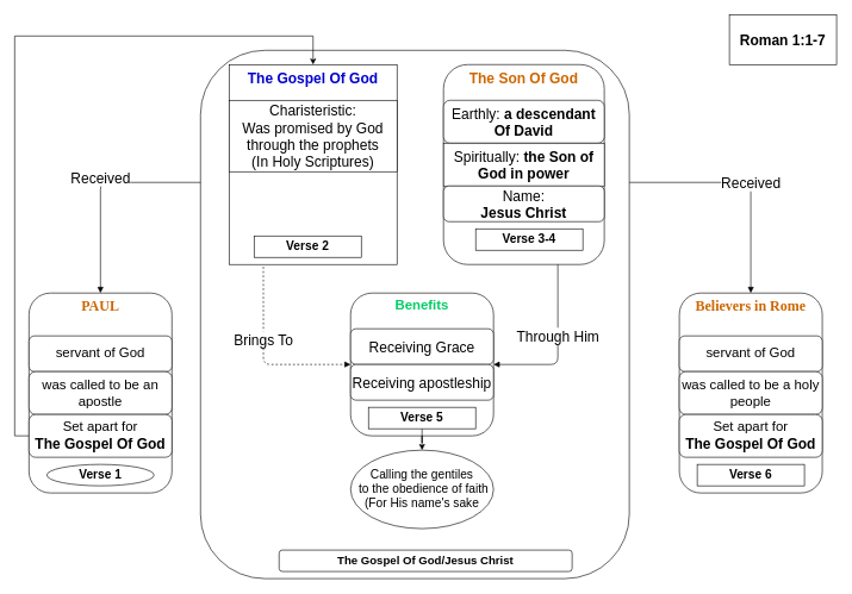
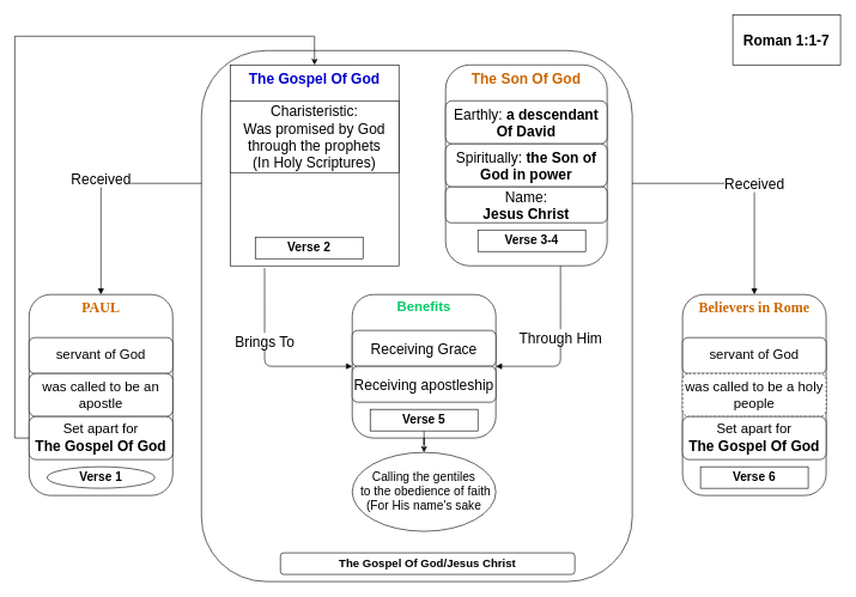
  <mxCell id="0" />
  <mxCell id="1" parent="0" />
  <mxCell id="2" value="" style="rounded=1;whiteSpace=wrap;html=1;verticalAlign=middle;" parent="1" vertex="1"><mxGeometry x="280" y="70" width="600" height="740" as="geometry" /></mxCell>
  <mxCell id="3" value="&lt;font style=&quot;font-size: 20px&quot; color=&quot;#0000cc&quot;&gt;&lt;b&gt;The Gospel Of God&lt;/b&gt;&lt;/font&gt;" style="rounded=0;whiteSpace=wrap;html=1;verticalAlign=top;" parent="1" vertex="1"><mxGeometry x="320" y="90" width="235" height="280" as="geometry" /></mxCell>
  <mxCell id="4" value="&lt;font face=&quot;Times New Roman&quot; size=&quot;1&quot; color=&quot;#cc6600&quot;&gt;&lt;b style=&quot;font-size: 20px&quot;&gt;PAUL&lt;/b&gt;&lt;/font&gt;" style="rounded=1;whiteSpace=wrap;html=1;verticalAlign=top;" parent="1" vertex="1"><mxGeometry x="40" y="410" width="200" height="280" as="geometry" /></mxCell>
  <mxCell id="5" value="&lt;font style=&quot;font-size: 19px&quot;&gt;servant of God&lt;/font&gt;" style="rounded=1;whiteSpace=wrap;html=1;verticalAlign=middle;" parent="1" vertex="1"><mxGeometry x="40" y="470" width="200" height="50" as="geometry" /></mxCell>
  <mxCell id="6" value="&lt;font style=&quot;font-size: 19px&quot;&gt;was called to be an apostle&lt;/font&gt;" style="rounded=1;whiteSpace=wrap;html=1;verticalAlign=middle;" parent="1" vertex="1"><mxGeometry x="40" y="520" width="200" height="60" as="geometry" /></mxCell>
  <mxCell id="7" style="edgeStyle=orthogonalEdgeStyle;rounded=0;orthogonalLoop=1;jettySize=auto;html=1;entryX=0.5;entryY=0;entryDx=0;entryDy=0;exitX=0;exitY=0.5;exitDx=0;exitDy=0;" parent="1" source="8" target="3" edge="1"><mxGeometry relative="1" as="geometry"><mxPoint x="20" y="640" as="sourcePoint" /><Array as="points"><mxPoint x="20" y="610" /><mxPoint x="20" y="50" /><mxPoint x="437" y="50" /></Array></mxGeometry></mxCell>
  <mxCell id="8" value="&lt;font&gt;&lt;span style=&quot;font-size: 19px&quot;&gt;Set apart for&lt;/span&gt;&lt;br&gt;&lt;b&gt;&lt;font style=&quot;font-size: 20px&quot;&gt;The Gospel Of God&lt;/font&gt;&lt;/b&gt;&lt;br&gt;&lt;/font&gt;" style="rounded=1;whiteSpace=wrap;html=1;verticalAlign=middle;" parent="1" vertex="1"><mxGeometry x="40" y="580" width="200" height="60" as="geometry" /></mxCell>
  <mxCell id="9" value="&lt;font style=&quot;font-size: 20px&quot;&gt;Charisteristic: &lt;br&gt;Was promised by God through the prophets &lt;br&gt;(In Holy Scriptures)&lt;/font&gt;" style="rounded=0;whiteSpace=wrap;html=1;verticalAlign=middle;" parent="1" vertex="1"><mxGeometry x="320" y="140" width="235" height="100" as="geometry" /></mxCell>
  <mxCell id="10" value="&lt;font style=&quot;font-size: 17px&quot;&gt;&lt;b&gt;Verse 1&lt;/b&gt;&lt;/font&gt;" style="ellipse;whiteSpace=wrap;html=1;verticalAlign=middle;" parent="1" vertex="1"><mxGeometry x="65" y="650" width="150" height="30" as="geometry" /></mxCell>
  <mxCell id="11" value="&lt;font style=&quot;font-size: 20px&quot; color=&quot;#cc6600&quot;&gt;&lt;b&gt;The Son Of God&lt;/b&gt;&lt;/font&gt;" style="rounded=1;whiteSpace=wrap;html=1;verticalAlign=top;" parent="1" vertex="1"><mxGeometry x="620" y="90" width="225" height="280" as="geometry" /></mxCell>
  <mxCell id="12" value="&lt;font style=&quot;font-size: 20px&quot;&gt;Earthly:&amp;nbsp;&lt;b&gt;a descendant Of David&lt;/b&gt;&lt;/font&gt;" style="rounded=1;whiteSpace=wrap;html=1;verticalAlign=middle;" parent="1" vertex="1"><mxGeometry x="620" y="140" width="225" height="60" as="geometry" /></mxCell>
- <mxCell id="13" value="&lt;font style=&quot;font-size: 20px&quot;&gt;Spiritually:&amp;nbsp;&lt;b&gt;the Son of God in power&lt;/b&gt;&lt;br&gt;&lt;/font&gt;" style="whiteSpace=wrap;html=1;verticalAlign=middle;rounded=0;" parent="1" vertex="1"><mxGeometry x="620" y="200" width="225" height="60" as="geometry" /></mxCell>
+ <mxCell id="13" value="&lt;font style=&quot;font-size: 20px&quot;&gt;Spiritually:&amp;nbsp;&lt;b&gt;the Son of God in power&lt;/b&gt;&lt;br&gt;&lt;/font&gt;" style="rounded=1;whiteSpace=wrap;html=1;verticalAlign=middle;" parent="1" vertex="1"><mxGeometry x="620" y="200" width="225" height="60" as="geometry" /></mxCell>
  <mxCell id="14" value="&lt;font style=&quot;font-size: 20px&quot;&gt;Name: &lt;br&gt;&lt;b&gt;Jesus Christ&lt;/b&gt;&lt;br&gt;&lt;/font&gt;" style="rounded=1;whiteSpace=wrap;html=1;verticalAlign=middle;" parent="1" vertex="1"><mxGeometry x="620" y="260" width="225" height="50" as="geometry" /></mxCell>
  <mxCell id="15" value="&lt;font style=&quot;font-size: 17px&quot;&gt;&lt;b&gt;Verse 2&lt;/b&gt;&lt;/font&gt;" style="rounded=0;whiteSpace=wrap;html=1;verticalAlign=middle;" parent="1" vertex="1"><mxGeometry x="355" y="330" width="150" height="30" as="geometry" /></mxCell>
  <mxCell id="16" value="&lt;font style=&quot;font-size: 17px&quot;&gt;&lt;b&gt;Verse 3-4&lt;/b&gt;&lt;/font&gt;" style="rounded=0;whiteSpace=wrap;html=1;verticalAlign=middle;" parent="1" vertex="1"><mxGeometry x="665" y="320" width="150" height="30" as="geometry" /></mxCell>
  <mxCell id="17" value="&lt;b&gt;&lt;font style=&quot;font-size: 19px&quot; color=&quot;#00cc66&quot;&gt;Benefits&lt;/font&gt;&lt;/b&gt;" style="rounded=1;whiteSpace=wrap;html=1;verticalAlign=top;" parent="1" vertex="1"><mxGeometry x="490" y="410" width="200" height="200" as="geometry" /></mxCell>
  <mxCell id="18" value="&lt;font style=&quot;font-size: 20px&quot;&gt;Receiving Grace&lt;/font&gt;" style="rounded=1;whiteSpace=wrap;html=1;verticalAlign=middle;" parent="1" vertex="1"><mxGeometry x="490" y="460" width="200" height="50" as="geometry" /></mxCell>
  <mxCell id="19" value="&lt;font style=&quot;font-size: 20px&quot;&gt;Receiving apostleship&lt;/font&gt;" style="rounded=1;whiteSpace=wrap;html=1;verticalAlign=middle;" parent="1" vertex="1"><mxGeometry x="490" y="510" width="200" height="50" as="geometry" /></mxCell>
  <mxCell id="20" value="&lt;font style=&quot;font-size: 20px&quot;&gt;Through Him&lt;/font&gt;" style="html=1;verticalAlign=bottom;endArrow=block;" parent="1" edge="1"><mxGeometry width="80" relative="1" as="geometry"><mxPoint x="780" y="370" as="sourcePoint" /><mxPoint x="690" y="510" as="targetPoint" /><Array as="points"><mxPoint x="780" y="410" /><mxPoint x="780" y="510" /></Array></mxGeometry></mxCell>
- <mxCell id="21" value="&lt;font style=&quot;font-size: 20px&quot;&gt;Brings To&lt;/font&gt;" style="html=1;verticalAlign=bottom;endArrow=block;exitX=0.204;exitY=1.011;exitDx=0;exitDy=0;exitPerimeter=0;entryX=0;entryY=0.5;entryDx=0;entryDy=0;dashed=1;" parent="1" source="3" target="17" edge="1"><mxGeometry x="-0.097" width="80" relative="1" as="geometry"><mxPoint x="340" y="430" as="sourcePoint" /><mxPoint x="420" y="430" as="targetPoint" /><Array as="points"><mxPoint x="368" y="510" /></Array><mxPoint as="offset" /></mxGeometry></mxCell>
+ <mxCell id="21" value="&lt;font style=&quot;font-size: 20px&quot;&gt;Brings To&lt;/font&gt;" style="html=1;verticalAlign=bottom;endArrow=block;exitX=0.204;exitY=1.011;exitDx=0;exitDy=0;exitPerimeter=0;entryX=0;entryY=0.5;entryDx=0;entryDy=0;" parent="1" source="3" target="17" edge="1"><mxGeometry x="-0.097" width="80" relative="1" as="geometry"><mxPoint x="340" y="430" as="sourcePoint" /><mxPoint x="420" y="430" as="targetPoint" /><Array as="points"><mxPoint x="368" y="510" /></Array><mxPoint as="offset" /></mxGeometry></mxCell>
  <mxCell id="22" style="edgeStyle=orthogonalEdgeStyle;rounded=0;orthogonalLoop=1;jettySize=auto;html=1;entryX=0.5;entryY=0;entryDx=0;entryDy=0;" parent="1" source="23" target="24" edge="1"><mxGeometry relative="1" as="geometry" /></mxCell>
  <mxCell id="23" value="&lt;font style=&quot;font-size: 17px&quot;&gt;&lt;b&gt;Verse 5&lt;/b&gt;&lt;/font&gt;" style="rounded=0;whiteSpace=wrap;html=1;verticalAlign=middle;" parent="1" vertex="1"><mxGeometry x="515" y="570" width="150" height="30" as="geometry" /></mxCell>
  <mxCell id="24" value="&lt;font style=&quot;font-size: 17px&quot;&gt;Calling the gentiles&lt;br&gt;&amp;nbsp;to the obedience of faith&lt;br&gt;(For His name's sake&lt;/font&gt;" style="ellipse;whiteSpace=wrap;html=1;verticalAlign=middle;" parent="1" vertex="1"><mxGeometry x="490" y="630" width="200" height="110" as="geometry" /></mxCell>
  <mxCell id="25" value="&lt;font color=&quot;#cc6600&quot; face=&quot;Times New Roman&quot;&gt;&lt;span style=&quot;font-size: 20px&quot;&gt;&lt;b&gt;Believers in Rome&lt;/b&gt;&lt;/span&gt;&lt;/font&gt;" style="rounded=1;whiteSpace=wrap;html=1;verticalAlign=top;" parent="1" vertex="1"><mxGeometry x="950" y="410" width="200" height="280" as="geometry" /></mxCell>
  <mxCell id="26" value="&lt;font style=&quot;font-size: 17px&quot;&gt;&lt;b&gt;Verse 6&lt;/b&gt;&lt;/font&gt;" style="rounded=0;whiteSpace=wrap;html=1;verticalAlign=middle;" parent="1" vertex="1"><mxGeometry x="975" y="650" width="150" height="30" as="geometry" /></mxCell>
  <mxCell id="27" value="&lt;b&gt;&lt;font style=&quot;font-size: 16px&quot;&gt;The Gospel Of God/Jesus Christ&lt;/font&gt;&lt;/b&gt;" style="rounded=1;whiteSpace=wrap;html=1;verticalAlign=middle;" parent="1" vertex="1"><mxGeometry x="390" y="770" width="410" height="30" as="geometry" /></mxCell>
  <mxCell id="28" value="&lt;font style=&quot;font-size: 20px&quot;&gt;Received&lt;/font&gt;" style="html=1;verticalAlign=bottom;endArrow=block;exitX=0;exitY=0.25;exitDx=0;exitDy=0;entryX=0.5;entryY=0;entryDx=0;entryDy=0;" parent="1" source="2" target="4" edge="1"><mxGeometry width="80" relative="1" as="geometry"><mxPoint x="540" y="420" as="sourcePoint" /><mxPoint x="620" y="420" as="targetPoint" /><Array as="points"><mxPoint x="140" y="255" /></Array></mxGeometry></mxCell>
  <mxCell id="29" value="&lt;font style=&quot;font-size: 20px&quot;&gt;Received&lt;/font&gt;" style="html=1;verticalAlign=bottom;endArrow=block;exitX=1;exitY=0.25;exitDx=0;exitDy=0;entryX=0.5;entryY=0;entryDx=0;entryDy=0;" parent="1" source="2" target="25" edge="1"><mxGeometry x="0.139" width="80" relative="1" as="geometry"><mxPoint x="980" y="250" as="sourcePoint" /><mxPoint x="1060" y="250" as="targetPoint" /><Array as="points"><mxPoint x="1050" y="255" /></Array><mxPoint as="offset" /></mxGeometry></mxCell>
  <mxCell id="30" value="&lt;font style=&quot;font-size: 19px&quot;&gt;servant of God&lt;/font&gt;" style="rounded=1;whiteSpace=wrap;html=1;verticalAlign=middle;" parent="1" vertex="1"><mxGeometry x="950" y="470" width="200" height="50" as="geometry" /></mxCell>
- <mxCell id="31" value="&lt;font style=&quot;font-size: 19px&quot;&gt;was called to be a holy people&lt;/font&gt;" style="rounded=1;whiteSpace=wrap;html=1;verticalAlign=middle;" parent="1" vertex="1"><mxGeometry x="950" y="520" width="200" height="60" as="geometry" /></mxCell>
+ <mxCell id="31" value="&lt;font style=&quot;font-size: 19px&quot;&gt;was called to be a holy people&lt;/font&gt;" style="rounded=1;whiteSpace=wrap;html=1;verticalAlign=middle;dashed=1;" parent="1" vertex="1"><mxGeometry x="950" y="520" width="200" height="60" as="geometry" /></mxCell>
  <mxCell id="32" value="&lt;font&gt;&lt;span style=&quot;font-size: 19px&quot;&gt;Set apart for&lt;/span&gt;&lt;br&gt;&lt;b&gt;&lt;font style=&quot;font-size: 20px&quot;&gt;The Gospel Of God&lt;/font&gt;&lt;/b&gt;&lt;br&gt;&lt;/font&gt;" style="rounded=1;whiteSpace=wrap;html=1;verticalAlign=middle;" parent="1" vertex="1"><mxGeometry x="950" y="580" width="200" height="60" as="geometry" /></mxCell>
  <mxCell id="33" value="&lt;font style=&quot;font-size: 20px&quot;&gt;&lt;b&gt;Roman 1:1-7&lt;/b&gt;&lt;/font&gt;" style="rounded=0;whiteSpace=wrap;html=1;verticalAlign=middle;" parent="1" vertex="1"><mxGeometry x="1020" y="20" width="150" height="70" as="geometry" /></mxCell>
